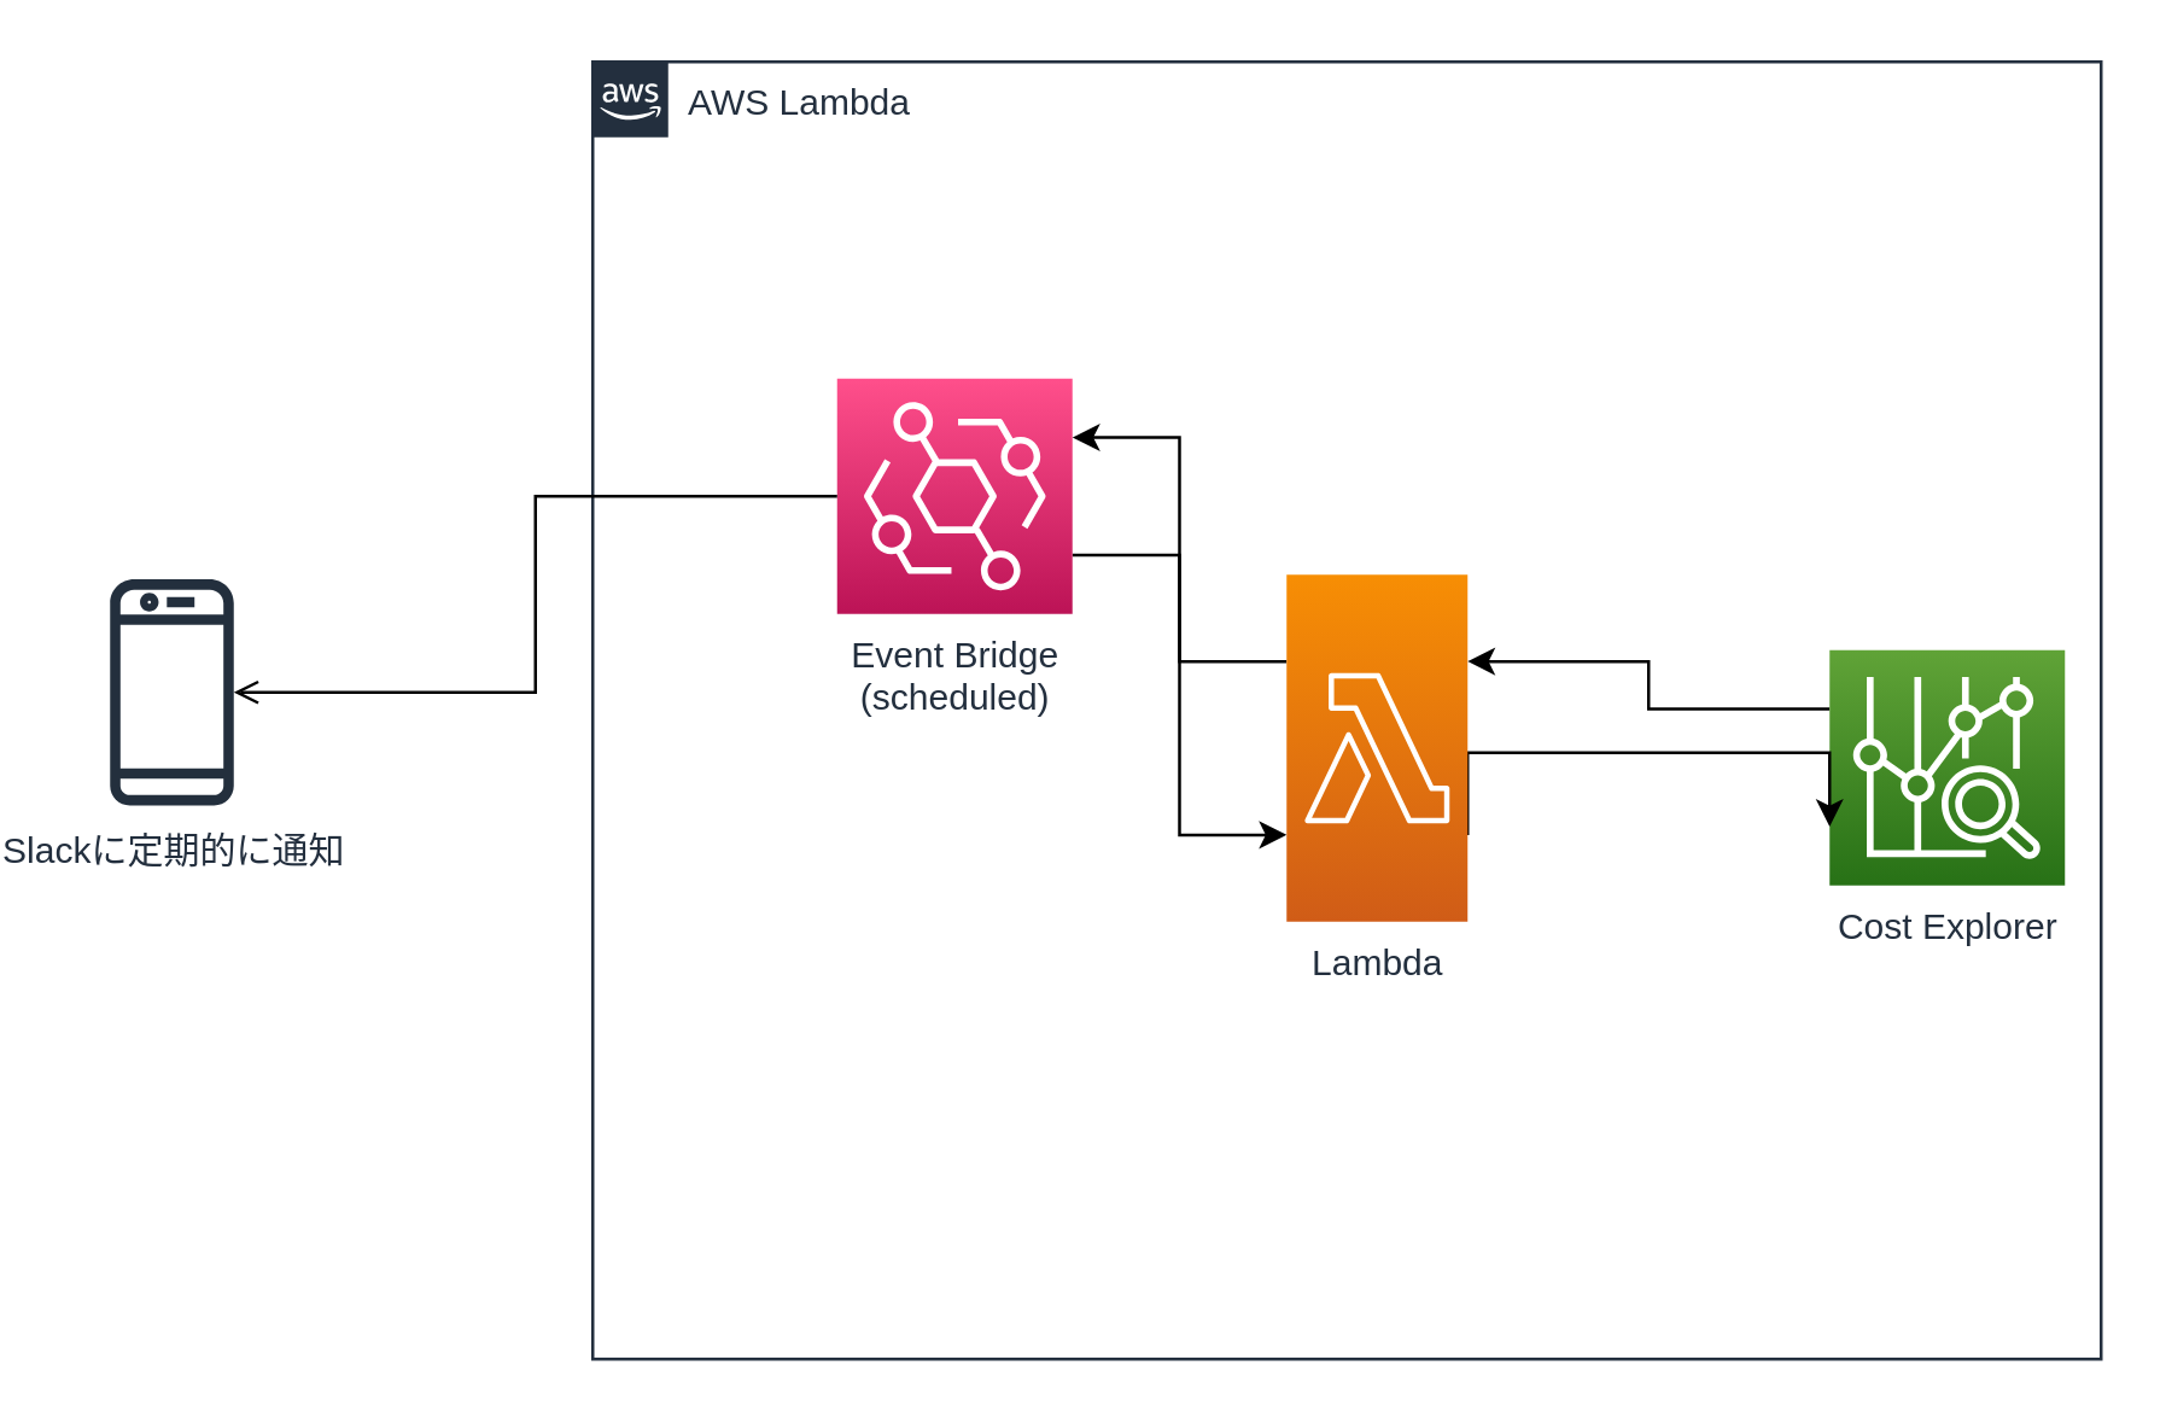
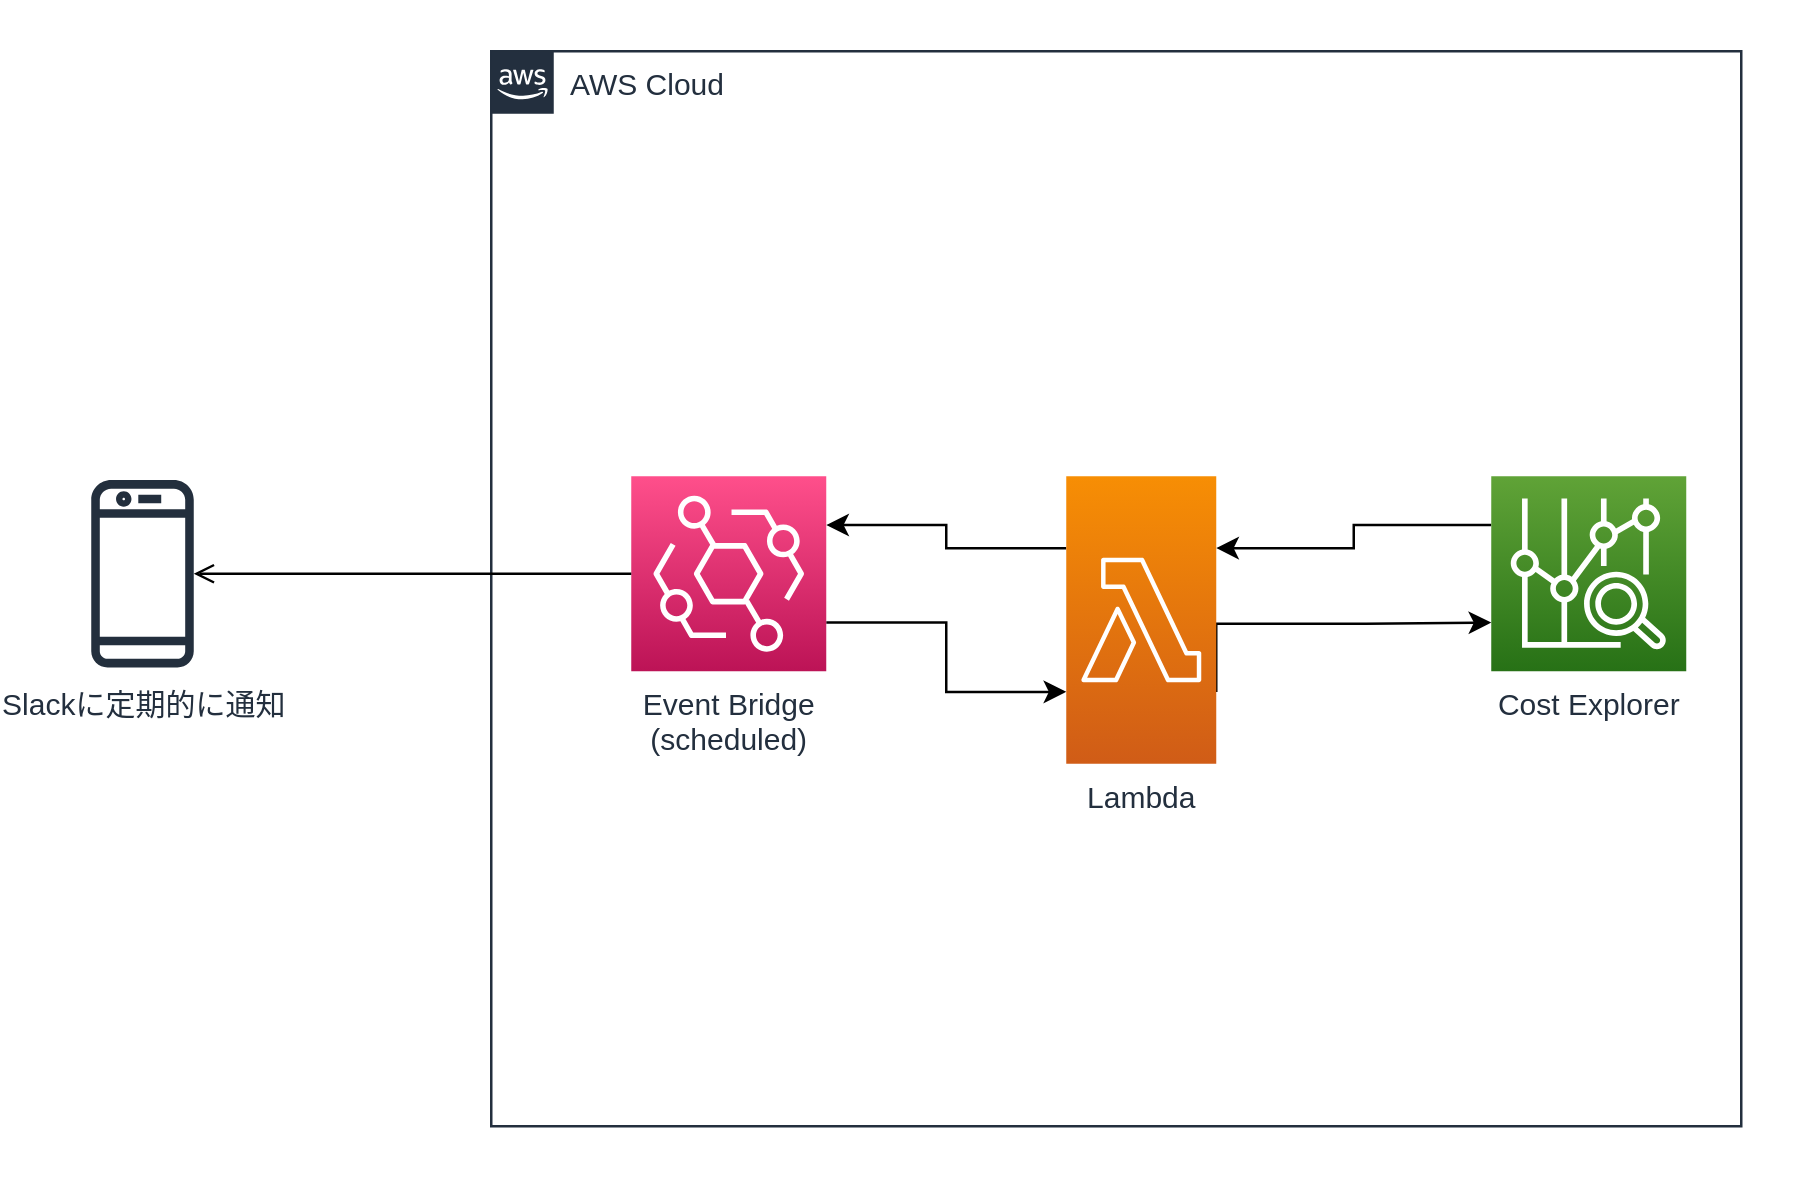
  <mxCell id="0" />
  <mxCell id="1" parent="0" />
- <mxCell id="2" value="AWS Lambda" style="points=[[0,0],[0.25,0],[0.5,0],[0.75,0],[1,0],[1,0.25],[1,0.5],[1,0.75],[1,1],[0.75,1],[0.5,1],[0.25,1],[0,1],[0,0.75],[0,0.5],[0,0.25]];outlineConnect=0;gradientColor=none;html=1;whiteSpace=wrap;fontSize=12;fontStyle=0;container=1;pointerEvents=0;collapsible=0;recursiveResize=0;shape=mxgraph.aws4.group;grIcon=mxgraph.aws4.group_aws_cloud_alt;strokeColor=#232F3E;fillColor=none;verticalAlign=top;align=left;spacingLeft=30;fontColor=#232F3E;dashed=0;" vertex="1" parent="1"><mxGeometry x="180" y="20" width="500" height="430" as="geometry" /></mxCell>
+ <mxCell id="2" value="AWS Cloud" style="points=[[0,0],[0.25,0],[0.5,0],[0.75,0],[1,0],[1,0.25],[1,0.5],[1,0.75],[1,1],[0.75,1],[0.5,1],[0.25,1],[0,1],[0,0.75],[0,0.5],[0,0.25]];outlineConnect=0;gradientColor=none;html=1;whiteSpace=wrap;fontSize=12;fontStyle=0;container=1;pointerEvents=0;collapsible=0;recursiveResize=0;shape=mxgraph.aws4.group;grIcon=mxgraph.aws4.group_aws_cloud_alt;strokeColor=#232F3E;fillColor=none;verticalAlign=top;align=left;spacingLeft=30;fontColor=#232F3E;dashed=0;" vertex="1" parent="1"><mxGeometry x="180" y="20" width="500" height="430" as="geometry" /></mxCell>
  <mxCell id="3" value="" style="edgeStyle=orthogonalEdgeStyle;rounded=0;orthogonalLoop=1;jettySize=auto;html=1;exitX=0;exitY=0.25;exitDx=0;exitDy=0;exitPerimeter=0;entryX=1;entryY=0.25;entryDx=0;entryDy=0;entryPerimeter=0;" edge="1" parent="2" source="4" target="7"><mxGeometry relative="1" as="geometry" /></mxCell>
- <mxCell id="4" value="Cost Explorer" style="sketch=0;points=[[0,0,0],[0.25,0,0],[0.5,0,0],[0.75,0,0],[1,0,0],[0,1,0],[0.25,1,0],[0.5,1,0],[0.75,1,0],[1,1,0],[0,0.25,0],[0,0.5,0],[0,0.75,0],[1,0.25,0],[1,0.5,0],[1,0.75,0]];outlineConnect=0;fontColor=#232F3E;gradientColor=#60A337;gradientDirection=north;fillColor=#277116;strokeColor=#ffffff;dashed=0;verticalLabelPosition=bottom;verticalAlign=top;align=center;html=1;fontSize=12;fontStyle=0;aspect=fixed;shape=mxgraph.aws4.resourceIcon;resIcon=mxgraph.aws4.cost_explorer;" vertex="1" parent="2"><mxGeometry x="410" y="195" width="78" height="78" as="geometry" /></mxCell>
+ <mxCell id="4" value="Cost Explorer" style="sketch=0;points=[[0,0,0],[0.25,0,0],[0.5,0,0],[0.75,0,0],[1,0,0],[0,1,0],[0.25,1,0],[0.5,1,0],[0.75,1,0],[1,1,0],[0,0.25,0],[0,0.5,0],[0,0.75,0],[1,0.25,0],[1,0.5,0],[1,0.75,0]];outlineConnect=0;fontColor=#232F3E;gradientColor=#60A337;gradientDirection=north;fillColor=#277116;strokeColor=#ffffff;dashed=0;verticalLabelPosition=bottom;verticalAlign=top;align=center;html=1;fontSize=12;fontStyle=0;aspect=fixed;shape=mxgraph.aws4.resourceIcon;resIcon=mxgraph.aws4.cost_explorer;" vertex="1" parent="2"><mxGeometry x="400" y="170" width="78" height="78" as="geometry" /></mxCell>
  <mxCell id="5" value="" style="edgeStyle=orthogonalEdgeStyle;rounded=0;orthogonalLoop=1;jettySize=auto;html=1;exitX=1;exitY=0.75;exitDx=0;exitDy=0;exitPerimeter=0;entryX=0;entryY=0.75;entryDx=0;entryDy=0;entryPerimeter=0;" edge="1" parent="2" source="7" target="4"><mxGeometry x="-0.087" y="-21" relative="1" as="geometry"><Array as="points"><mxPoint x="350" y="229" /><mxPoint x="350" y="229" /></Array><mxPoint as="offset" /></mxGeometry></mxCell>
  <mxCell id="6" style="edgeStyle=orthogonalEdgeStyle;rounded=0;orthogonalLoop=1;jettySize=auto;html=1;exitX=0;exitY=0.25;exitDx=0;exitDy=0;exitPerimeter=0;entryX=1;entryY=0.25;entryDx=0;entryDy=0;entryPerimeter=0;" edge="1" parent="2" source="7" target="9"><mxGeometry relative="1" as="geometry" /></mxCell>
  <mxCell id="7" value="Lambda" style="sketch=0;points=[[0,0,0],[0.25,0,0],[0.5,0,0],[0.75,0,0],[1,0,0],[0,1,0],[0.25,1,0],[0.5,1,0],[0.75,1,0],[1,1,0],[0,0.25,0],[0,0.5,0],[0,0.75,0],[1,0.25,0],[1,0.5,0],[1,0.75,0]];outlineConnect=0;fontColor=#232F3E;gradientColor=#F78E04;gradientDirection=north;fillColor=#D05C17;strokeColor=#ffffff;dashed=0;verticalLabelPosition=bottom;verticalAlign=top;align=center;html=1;fontSize=12;fontStyle=0;aspect=fixed;shape=mxgraph.aws4.resourceIcon;resIcon=mxgraph.aws4.lambda;" vertex="1" parent="2"><mxGeometry x="230" y="170" width="60" height="115" as="geometry" /></mxCell>
  <mxCell id="8" style="edgeStyle=orthogonalEdgeStyle;rounded=0;orthogonalLoop=1;jettySize=auto;html=1;exitX=1;exitY=0.75;exitDx=0;exitDy=0;exitPerimeter=0;entryX=0;entryY=0.75;entryDx=0;entryDy=0;entryPerimeter=0;" edge="1" parent="2" source="9" target="7"><mxGeometry relative="1" as="geometry" /></mxCell>
- <mxCell id="9" value="Event Bridge&lt;br&gt;(scheduled)" style="sketch=0;points=[[0,0,0],[0.25,0,0],[0.5,0,0],[0.75,0,0],[1,0,0],[0,1,0],[0.25,1,0],[0.5,1,0],[0.75,1,0],[1,1,0],[0,0.25,0],[0,0.5,0],[0,0.75,0],[1,0.25,0],[1,0.5,0],[1,0.75,0]];outlineConnect=0;fontColor=#232F3E;gradientColor=#FF4F8B;gradientDirection=north;fillColor=#BC1356;strokeColor=#ffffff;dashed=0;verticalLabelPosition=bottom;verticalAlign=top;align=center;html=1;fontSize=12;fontStyle=0;aspect=fixed;shape=mxgraph.aws4.resourceIcon;resIcon=mxgraph.aws4.eventbridge;" vertex="1" parent="2"><mxGeometry x="81" y="105" width="78" height="78" as="geometry" /></mxCell>
+ <mxCell id="9" value="Event Bridge&lt;br&gt;(scheduled)" style="sketch=0;points=[[0,0,0],[0.25,0,0],[0.5,0,0],[0.75,0,0],[1,0,0],[0,1,0],[0.25,1,0],[0.5,1,0],[0.75,1,0],[1,1,0],[0,0.25,0],[0,0.5,0],[0,0.75,0],[1,0.25,0],[1,0.5,0],[1,0.75,0]];outlineConnect=0;fontColor=#232F3E;gradientColor=#FF4F8B;gradientDirection=north;fillColor=#BC1356;strokeColor=#ffffff;dashed=0;verticalLabelPosition=bottom;verticalAlign=top;align=center;html=1;fontSize=12;fontStyle=0;aspect=fixed;shape=mxgraph.aws4.resourceIcon;resIcon=mxgraph.aws4.eventbridge;" vertex="1" parent="2"><mxGeometry x="56" y="170" width="78" height="78" as="geometry" /></mxCell>
  <mxCell id="10" value="Slackに定期的に通知" style="sketch=0;outlineConnect=0;fontColor=#232F3E;gradientColor=none;fillColor=#232F3D;strokeColor=none;dashed=0;verticalLabelPosition=bottom;verticalAlign=top;align=center;html=1;fontSize=12;fontStyle=0;aspect=fixed;pointerEvents=1;shape=mxgraph.aws4.mobile_client;" vertex="1" parent="1"><mxGeometry x="20" y="190" width="41" height="78" as="geometry" /></mxCell>
  <mxCell id="11" style="edgeStyle=orthogonalEdgeStyle;rounded=0;orthogonalLoop=1;jettySize=auto;html=1;exitX=0;exitY=0.5;exitDx=0;exitDy=0;exitPerimeter=0;endArrow=open;" edge="1" parent="1" source="9" target="10"><mxGeometry relative="1" as="geometry" /></mxCell>
  <mxCell id="12" value="" style="shape=image;html=1;verticalAlign=top;verticalLabelPosition=bottom;labelBackgroundColor=#ffffff;imageAspect=0;aspect=fixed;image=https://cdn2.iconfinder.com/data/icons/social-media-2285/512/1_Slack_colored_svg-128.png" vertex="1" parent="1"><mxGeometry x="26.5" y="215" width="28" height="28" as="geometry" /></mxCell>
